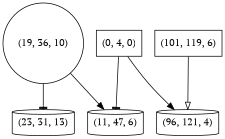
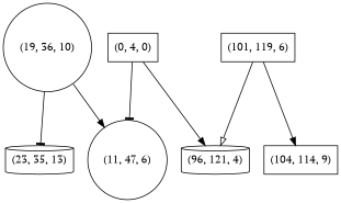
  digraph {
    fontname="PT Serif"
    node [fontname="PT Serif" shape=box]
    edge [arrowhead=normal fontname="PT Serif"]
    n1 [label="(0, 4, 0)"]
-   "(11, 47, 6)" [shape=cylinder]
+   "(11, 47, 6)" [shape=circle]
    "(96, 121, 4)" [shape=cylinder]
    "(19, 36, 10)" [shape=circle]
-   "(23, 31, 13)" [shape=cylinder]
+   "(23, 31, 13)" [shape=cylinder label="(23, 35, 13)"]
    "(101, 119, 6)"
+   "(104, 114, 9)"
    n1 -> "(11, 47, 6)" [arrowhead=tee]
    n1 -> "(96, 121, 4)"
    "(19, 36, 10)" -> "(11, 47, 6)"
    "(19, 36, 10)" -> "(23, 31, 13)" [arrowhead=tee]
    "(101, 119, 6)" -> "(96, 121, 4)" [arrowhead=onormal]
+   "(101, 119, 6)" -> "(104, 114, 9)"
  }
